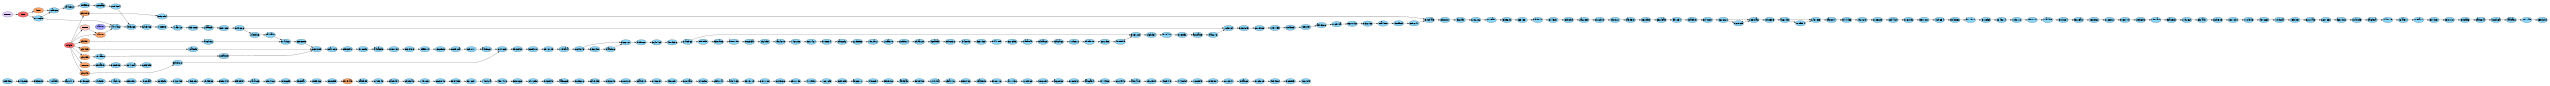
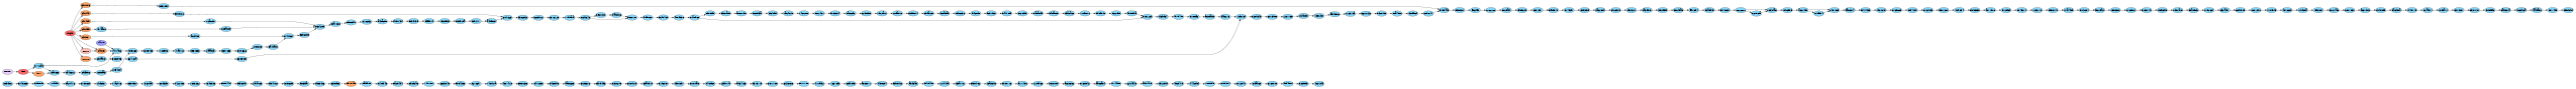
  digraph {
    rankdir=LR
    node [fillcolor="#85d5fa" fixedsize=true style=filled]
    n1 [label=0012947 width=0.95]
    n2 [label=e7fab68 width=0.95]
    n3 [label=3169009 width=0.95]
    n4 [label="45d450d" width=0.95]
    n5 [label="01b9b43" width=0.95]
    n6 [label=ea254d4 width=0.95]
    n7 [label=cb3d2ac width=0.95]
    n8 [label="1491ee1" width=0.95]
    n9 [label="01c91ba" width=0.95]
    n10 [label="96007b3" width=0.95]
    n11 [label="9cb2753" width=0.95]
    n12 [label=e0a4508 width=0.95]
    n13 [label="03d9514" width=0.95]
    n14 [label=cdda729 width=0.95]
    n15 [label=d6ea9ad width=0.95]
    n16 [label="89bc03c" width=0.95]
    n17 [label="03ec982" width=0.95]
    n18 [label="07685c1" width=0.95]
    n19 [label="513e77b" width=0.95]
    n20 [label="09fc3d5" width=0.95]
    n21 [label="0d80a1e" width=0.95]
    n22 [label="07716a0" width=0.95]
    n23 [label="1cad656" width=0.95]
    n24 [label="7a71a82" width=0.95]
    n25 [label=ca4c6cc width=0.95]
    n26 [label="4bf9263" width=0.95]
    n27 [label="8dff996" width=0.95]
    n28 [label=d2b5758 width=0.95]
    n29 [label="08072d0" width=0.95]
    n30 [label=7784543 width=0.95]
    n31 [label=a37c66b width=0.95]
    n32 [label="1d1f2ea" width=0.95]
    n33 [label="08334a6" width=0.95]
    n34 [label="7ebc599" width=0.95]
    n35 [label=ac61dd0 width=0.95]
    n36 [label="105fb54" width=0.95]
    n37 [label="8481ec3" width=0.95]
    n38 [label="08f442b" width=0.95]
    n39 [label=e76d0fc width=0.95]
    n40 [label="5907c00" width=0.95]
    n41 [label="4cf7654" width=0.95]
    n42 [label="98a896b" width=0.95]
    n43 [label="27b262f" width=0.95]
    n44 [label="0cdd643" width=0.95]
    n45 [label=3522721 width=0.95]
    n46 [label="39cc430" width=0.95]
    n47 [label=f1db020 width=0.95]
    n48 [label=b4a5d06 width=0.95]
    n49 [label=3648465 width=0.95]
    n50 [label="0d029dd" width=0.95]
    n51 [label="49c947b" width=0.95]
    n52 [label="4442ebf" width=0.95]
    n53 [label="7808fd5" width=0.95]
    n54 [label="6fc4ad7" width=0.95]
    n55 [label=faece14 width=0.95]
    n56 [label=dd74d33 width=0.95]
    n57 [label="10a445b" width=0.95]
    n58 [label=e7cbc84 width=0.95]
    n59 [label=fe615a2 width=0.95]
    n60 [label=1231155 width=0.95]
    n61 [label=c94f05f width=0.95]
    n62 [label="489cde7" width=0.95]
    n63 [label=a9b526c width=0.95]
    n64 [label=1368983 width=0.95]
    n65 [label="8e2502a" width=0.95]
    n66 [label=bcb0711 width=0.95]
    n67 [label=a439667 width=0.95]
    n68 [label=c66be48 width=0.95]
    n69 [label=b994358 width=0.95]
    n70 [label="921c6d1" width=0.95]
    n71 [label=1503232 width=0.95]
    n72 [label="15d5933" width=0.95]
    n73 [label="959844d" width=0.95]
    n74 [label="9f939fd" width=0.95]
    n75 [label="2a7a0c3" width=0.95]
    n76 [label="15f03e7" width=0.95]
    n77 [label="32c14a6" width=0.95]
    n78 [label="680783c" width=0.95]
    n79 [label=a631d03 width=0.95]
    n80 [label="1667cf9" width=0.95]
    n81 [label=ecbb8d5 width=0.95]
    n82 [label=a5ce011 width=0.95]
    n83 [label=d48ec94 width=0.95]
    n84 [label="17b9a7a" width=0.95]
    n85 [label="1bfce57" width=0.95]
    n86 [label="71a2b76" width=0.95]
    n87 [label="8390d37" width=0.95]
    n88 [label=f828eaf width=0.95]
    n89 [label="1c95aa5" width=0.95]
    n90 [label="2054c84" width=0.95]
    n91 [label="1cf813f" width=0.95]
    n92 [label="92ed649" width=0.95]
    n93 [label="6815bee" width=0.95]
    n94 [label="788ffd8" width=0.95]
    n95 [label="20fa97e" width=0.95]
    n96 [label="2204f43" width=0.95]
    n97 [label=abb7a1b width=0.95]
    n98 [label="22de553" width=0.95]
    n99 [label="7d02a72" width=0.95]
    n100 [label="249f0be" width=0.95]
    n101 [label="8a4dabb" width=0.95]
    n102 [label=e74dc67 width=0.95]
    n103 [label=e3960e5 width=0.95]
    n104 [label="25a35d8" width=0.95]
    n105 [label="9b00116" width=0.95]
    n106 [label=a1114ec width=0.95]
    n107 [label="720db6e" width=0.95]
    n108 [label="25daf13" width=0.95]
    n109 [label="38e29b6" width=0.95]
    n110 [label="6c41c0a" width=0.95]
    n111 [label="63d3bfe" width=0.95]
    n112 [label="264a577" width=0.95]
    n113 [label="785ba17" width=0.95]
    n114 [label="6b7d2e7" width=0.95]
    n115 [label=c937131 width=0.95]
    n116 [label="68f1509" width=0.95]
    n117 [label="2849c14" width=0.95]
    n118 [label="7cdc172" width=0.95]
    n119 [label="9d5817b" width=0.95]
    n120 [label="2a22e8b" width=0.95]
    n121 [label="2b0cb0b" width=0.95]
    n122 [label=bfc7321 width=0.95]
    n123 [label=ba3d5e1 width=0.95]
    n124 [label="8d84760" width=0.95]
    n125 [label="5156c9f" width=0.95]
    n126 [label=d56bfa1 width=0.95]
    n127 [label="2aaacfb" width=0.95]
    n128 [label="53d7ce8" width=0.95]
    n129 [label="8df1666" width=0.95]
    n130 [label="352dfed" width=0.95]
    n131 [label="2feb71a" width=0.95]
    n132 [label=ad64133 width=0.95]
    n133 [label=b37311f width=0.95]
    n134 [label="3e7170e" width=0.95]
    n135 [label="3007fa8" width=0.95]
    n136 [label=b480fc0 width=0.95]
    n137 [label="300dc1d" width=0.95]
    n138 [label="53abd1d" width=0.95]
    n139 [label="81b6897" width=0.95]
    n140 [label=db80cb7 width=0.95]
    n141 [label="305bff6" width=0.95]
    n142 [label=cab561a width=0.95]
    n143 [label=b0c3b6a width=0.95]
    n144 [label="4aada9c" width=0.95]
    n145 [label="5c8b9f9" width=0.95]
    n146 [label=dcc734f width=0.95]
    n147 [label=cb4ded9 width=0.95]
    n148 [label="33e0fe5" width=0.95]
    n149 [fillcolor="#ffa366" label=db751a5 width=0.95]
    n150 [label=eabfb55 width=0.95]
    n151 [label="450d336" width=0.95]
    n152 [label="3e649a5" width=0.95]
    n153 [label=ffb1c54 width=0.95]
    n154 [label=b3a9f75 width=0.95]
    n155 [label="355d2bd" width=0.95]
    n156 [label="3ef7fe6" width=0.95]
    n157 [label="5746e69" width=0.95]
    n158 [label="95f88de" width=0.95]
    n159 [label=c1a8b62 width=0.95]
    n160 [label="905122d" width=0.95]
    n161 [label="5d895f9" width=0.95]
    n162 [label="3676bfc" width=0.95]
    n163 [label="8a5ae4f" width=0.95]
    n164 [label="94eab29" width=0.95]
    n165 [label=cba2a6c width=0.95]
    n166 [label="37586cd" width=0.95]
    n167 [label="39bd7e2" width=0.95]
    n168 [label="3c09b78" width=0.95]
    n169 [label=8976729 width=0.95]
    n170 [label="3ce560c" width=0.95]
    n171 [label="6a7bdd3" width=0.95]
    n172 [label=5133275 width=0.95]
    n173 [label="3d70697" width=0.95]
    n174 [label="862c22c" width=0.95]
    n175 [label="6679c0a" width=0.95]
    n176 [label="3e51638" width=0.95]
    n177 [label="847ce58" width=0.95]
    n178 [label="546ef75" width=0.95]
    n179 [label=aa966c5 width=0.95]
    n180 [label="3e5289d" width=0.95]
    n181 [label="915d4a3" width=0.95]
    n182 [label="8f80831" width=0.95]
    n183 [label=ffc2dfb width=0.95]
    n184 [label="6d25ce6" width=0.95]
    n185 [label=e511798 width=0.95]
    n186 [label="417fdb2" width=0.95]
    n187 [label="718adf1" width=0.95]
    n188 [label="41af713" width=0.95]
    n189 [label=d950ee3 width=0.95]
    n190 [label=e799504 width=0.95]
    n191 [label=d6f0f64 width=0.95]
    n192 [label=d357ae5 width=0.95]
    n193 [label=4587413 width=0.95]
    n194 [label=4919400 width=0.95]
    n195 [label="57eeffc" width=0.95]
    n196 [label=a83ba39 width=0.95]
    n197 [label=f4fc273 width=0.95]
    n198 [label="49e55ba" width=0.95]
    n199 [label="8e174fe" width=0.95]
    n200 [label=8946538 width=0.95]
    n201 [label=a071b00 width=0.95]
    n202 [label="51cef6f" width=0.95]
    n203 [label=de55dc6 width=0.95]
    n204 [label="5447e9f" width=0.95]
    n205 [label=ba20476 width=0.95]
    n206 [label="5cc1fe9" width=0.95]
    n207 [label=a8081d8 width=0.95]
    n208 [label="9e25f3a" width=0.95]
    n209 [label="60ea309" width=0.95]
    n210 [label="8c342ed" width=0.95]
    n211 [label="88a1063" width=0.95]
    n212 [label=efee3bb width=0.95]
    n213 [label="67c22c2" width=0.95]
    n214 [label="8809af7" width=0.95]
    n215 [label=ef8962b width=0.95]
    n216 [label=e631331 width=0.95]
    n217 [label="67d1c23" width=0.95]
    n218 [label=fbe2eb3 width=0.95]
    n219 [label=ba6fe0a width=0.95]
    n220 [label="685c741" width=0.95]
    n221 [label="689f2f0" width=0.95]
    n222 [label=b422155 width=0.95]
    n223 [label="6bb3f0f" width=0.95]
    n224 [label="71d5e1c" width=0.95]
    n225 [label="9b5f515" width=0.95]
    n226 [label=b8c009d width=0.95]
    n227 [label=ac60652 width=0.95]
    n228 [label=e168542 width=0.95]
    n229 [label="727b40a" width=0.95]
    n230 [label=cfea776 width=0.95]
    n231 [label="74602e8" width=0.95]
    n232 [label="98c7467" width=0.95]
    n233 [label=f7e3834 width=0.95]
    n234 [label=eae2cf2 width=0.95]
    n235 [label="748dc7a" width=0.95]
    n236 [label="7a64679" width=0.95]
    n237 [label="7b7aa80" width=0.95]
    n238 [label="7ca52f8" width=0.95]
    n239 [label="7f20c79" width=0.95]
    n240 [label=e1c968d width=0.95]
    n241 [label="7f48779" width=0.95]
    n242 [label="9fbde7b" width=0.95]
    n243 [label="918c0f2" width=0.95]
    n244 [label=a43ac95 width=0.95]
    n245 [label=f54cede width=0.95]
    n246 [label=f657d69 width=0.95]
    n247 [label="8ffeb1d" width=0.95]
    n248 [label=d0e073d width=0.95]
    n249 [label=e03d73d width=0.95]
    n250 [label=d2df5cf width=0.95]
    n251 [label=cb2bd9f width=0.95]
    n252 [label=e1452f1 width=0.95]
    n253 [label=a0cf196 width=0.95]
    n254 [label=d5b90b2 width=0.95]
    n255 [label=af7f3a3 width=0.95]
    n256 [label=aac6a54 width=0.95]
    n257 [label=f774b98 width=0.95]
    n258 [label=d8b9498 width=0.95]
    n259 [label=eebdc02 width=0.95]
    n260 [fillcolor="#ff6666" label=leon width=0.95]
    n261 [fillcolor="#ffa366" label=leon width=0.95]
    n262 [fillcolor="#9999ff" label=master width=0.95]
    n263 [fillcolor="#e6ccff" label=HEAD width=0.95]
    n264 [fillcolor="#ffa366" label="gh-243" width=0.95]
    n265 [fillcolor="#ffa366" label="gh-295" width=0.95]
    n266 [fillcolor="#ffa366" label="gh-361" width=0.95]
    n267 [fillcolor="#ffa366" label="gh-425" width=0.95]
    n268 [fillcolor="#ffa366" label="gh200-g" width=0.95]
    n269 [fillcolor="#ffa366" label=master width=0.95]
    n270 [fillcolor="#ffa366" label="remote-" width=0.95]
    n271 [fillcolor="#ffbeb3" label=HEAD width=0.95]
    n272 [fillcolor="#ff6666" label=origin width=0.95]
    n1 -> n2
    n2 -> n3
    n3 -> n4
    n4 -> n145
    n5 -> n6
    n6 -> n7
    n7 -> n8
    n8 -> n68
    n9 -> n10
    n10 -> n11
    n11 -> n12
    n12 -> n250
    n13 -> n14
    n14 -> n15
    n15 -> n16
    n16 -> n245
    n17 -> n18
    n18 -> n19
    n19 -> n20
    n20 -> n21
    n21 -> n42
    n22 -> n23
    n22 -> n24
    n23 -> n25
    n24 -> n26
    n25 -> n27
    n26 -> n28
    n27 -> n89
    n28 -> n94
    n29 -> n30
    n30 -> n31
    n31 -> n32
    n32 -> n76
    n33 -> n34
    n34 -> n35
    n35 -> n36
    n35 -> n37
    n36 -> n37
    n37 -> n55
    n38 -> n39
    n39 -> n40
    n40 -> n41
    n41 -> n200
    n42 -> n43
    n43 -> n54
    n44 -> n45
    n44 -> n46
    n45 -> n47
    n46 -> n48
    n47 -> n49
    n48 -> n45
    n49 -> n151
    n50 -> n51
    n51 -> n52
    n52 -> n53
    n53 -> n190
    n54 -> n116
    n55 -> n56
    n56 -> n239
    n57 -> n58
    n58 -> n59
    n59 -> n17
    n60 -> n61
    n61 -> n62
    n62 -> n63
    n63 -> n9
    n64 -> n65
    n65 -> n66
    n66 -> n67
    n67 -> n217
    n68 -> n69
    n69 -> n70
    n70 -> n235
    n71 -> n72
    n72 -> n73
    n73 -> n74
    n74 -> n75
    n75 -> n124
    n76 -> n77
    n77 -> n78
    n78 -> n79
    n79 -> n147
    n80 -> n81
    n81 -> n82
    n82 -> n83
    n83 -> n254
    n84 -> n44
    n85 -> n86
    n86 -> n87
    n87 -> n88
    n88 -> n221
    n89 -> n90
    n90 -> n26
    n91 -> n92
    n92 -> n93
    n93 -> n60
    n94 -> n188
    n95 -> n13
    n96 -> n97
    n97 -> n50
    n98 -> n99
    n99 -> n95
    n100 -> n101
    n101 -> n102
    n102 -> n103
    n103 -> n210
    n104 -> n105
    n105 -> n106
    n106 -> n107
    n107 -> n226
    n108 -> n109
    n109 -> n110
    n110 -> n111
-   n129 -> n91
+   n111 -> n91
    n112 -> n113
    n113 -> n114
    n114 -> n115
    n115 -> n141
    n116 -> n29
    n117 -> n118
    n118 -> n119
    n119 -> n57
    n120 -> n121
    n121 -> n122
    n122 -> n123
    n123 -> n130
    n124 -> n125
    n125 -> n126
    n126 -> n203
    n127 -> n128
    n128 -> n129
    n129 -> n100
    n130 -> n152
    n131 -> n132
    n132 -> n133
    n133 -> n134
    n134 -> n184
    n135 -> n136
    n136 -> n131
    n137 -> n138
    n138 -> n139
    n139 -> n140
    n140 -> n135
    n141 -> n142
    n142 -> n143
    n143 -> n144
    n144 -> n199
    n145 -> n146
    n147 -> n219
    n148 -> n149
    n149 -> n150
    n150 -> n5
    n151 -> n159
    n152 -> n153
    n153 -> n154
    n154 -> n173
    n156 -> n157
    n157 -> n158
    n158 -> n187
    n159 -> n160
    n159 -> n161
    n160 -> n191
    n161 -> n192
    n162 -> n163
    n163 -> n164
    n164 -> n165
    n165 -> n224
    n166 -> n85
    n167 -> n104
    n168 -> n169
    n169 -> n84
    n170 -> n171
    n171 -> n172
    n172 -> n137
    n173 -> n174
    n174 -> n33
    n174 -> n175
    n175 -> n33
    n176 -> n177
    n177 -> n178
    n178 -> n179
    n179 -> n170
    n180 -> n181
    n181 -> n182
    n182 -> n183
    n183 -> n213
    n184 -> n185
    n185 -> n186
    n186 -> n80
    n187 -> n205
    n188 -> n189
    n189 -> n127
    n190 -> n1
    n191 -> n194
    n192 -> n207
    n193 -> n176
    n194 -> n195
    n195 -> n196
    n196 -> n197
    n197 -> n91
    n198 -> n160
    n199 -> n155
    n200 -> n201
    n201 -> n202
    n202 -> n117
    n203 -> n148
    n204 -> n162
    n205 -> n166
    n206 -> n198
    n207 -> n208
    n208 -> n251
    n209 -> n210
    n210 -> n211
    n211 -> n212
    n212 -> n243
    n213 -> n214
    n214 -> n215
    n215 -> n216
    n216 -> n242
    n217 -> n218
    n218 -> n168
    n219 -> n241
    n220 -> n181
    n221 -> n222
    n222 -> n71
    n223 -> n120
    n224 -> n225
    n225 -> n206
    n226 -> n227
    n227 -> n228
    n228 -> n256
    n229 -> n230
    n230 -> n167
    n231 -> n232
    n232 -> n233
    n233 -> n234
    n234 -> n98
    n235 -> n193
    n236 -> n231
    n237 -> n209
    n238 -> n210
    n239 -> n240
    n240 -> n38
    n241 -> n112
    n242 -> n252
    n243 -> n244
    n244 -> n248
    n245 -> n246
    n246 -> n204
    n247 -> n64
    n248 -> n249
    n249 -> n247
    n250 -> n220
    n251 -> n236
    n252 -> n223
    n253 -> n102
    n254 -> n255
    n255 -> n258
    n256 -> n257
    n257 -> n96
    n258 -> n229
    n259 -> n217
    n260 -> n22
    n260 -> n261
    n261 -> n23
    n262 -> n24
    n263 -> n260
    n264 -> n259
    n265 -> n237
    n266 -> n253
    n267 -> n238
    n268 -> n180
    n269 -> n24
    n270 -> n108
    n271 -> n269
    n272 -> n264
    n272 -> n265
    n272 -> n266
    n272 -> n267
    n272 -> n268
    n272 -> n269
    n272 -> n270
    n272 -> n271
  }
